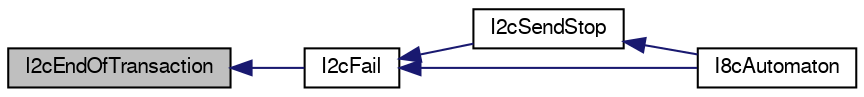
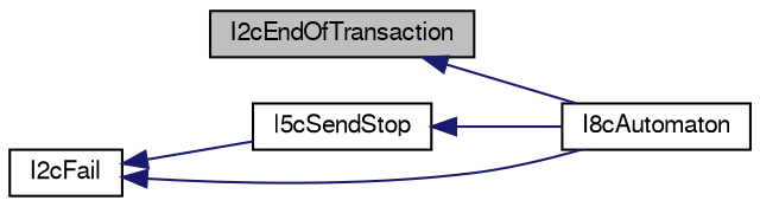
  digraph {
    rankdir=LR
    node [color=black fillcolor=white fontname=FreeSans fontsize=10 shape=record style=filled]
    edge [color=midnightblue dir=back fontname=FreeSans fontsize=10 labelfontname=FreeSans labelfontsize=10 style=solid]
    n1 [fillcolor=grey75 fontcolor=black height=0.2 label=I2cEndOfTransaction width=0.4]
    n2 [height=0.2 label=I2cFail width=0.4]
-   n3 [height=0.2 label=I2cSendStop width=0.4]
+   n3 [height=0.2 label=I5cSendStop width=0.4]
    n4 [height=0.2 label=I8cAutomaton width=0.4]
-   n1 -> n2
+   n1 -> n4
    n2 -> n3
    n2 -> n4
    n3 -> n4
  }
